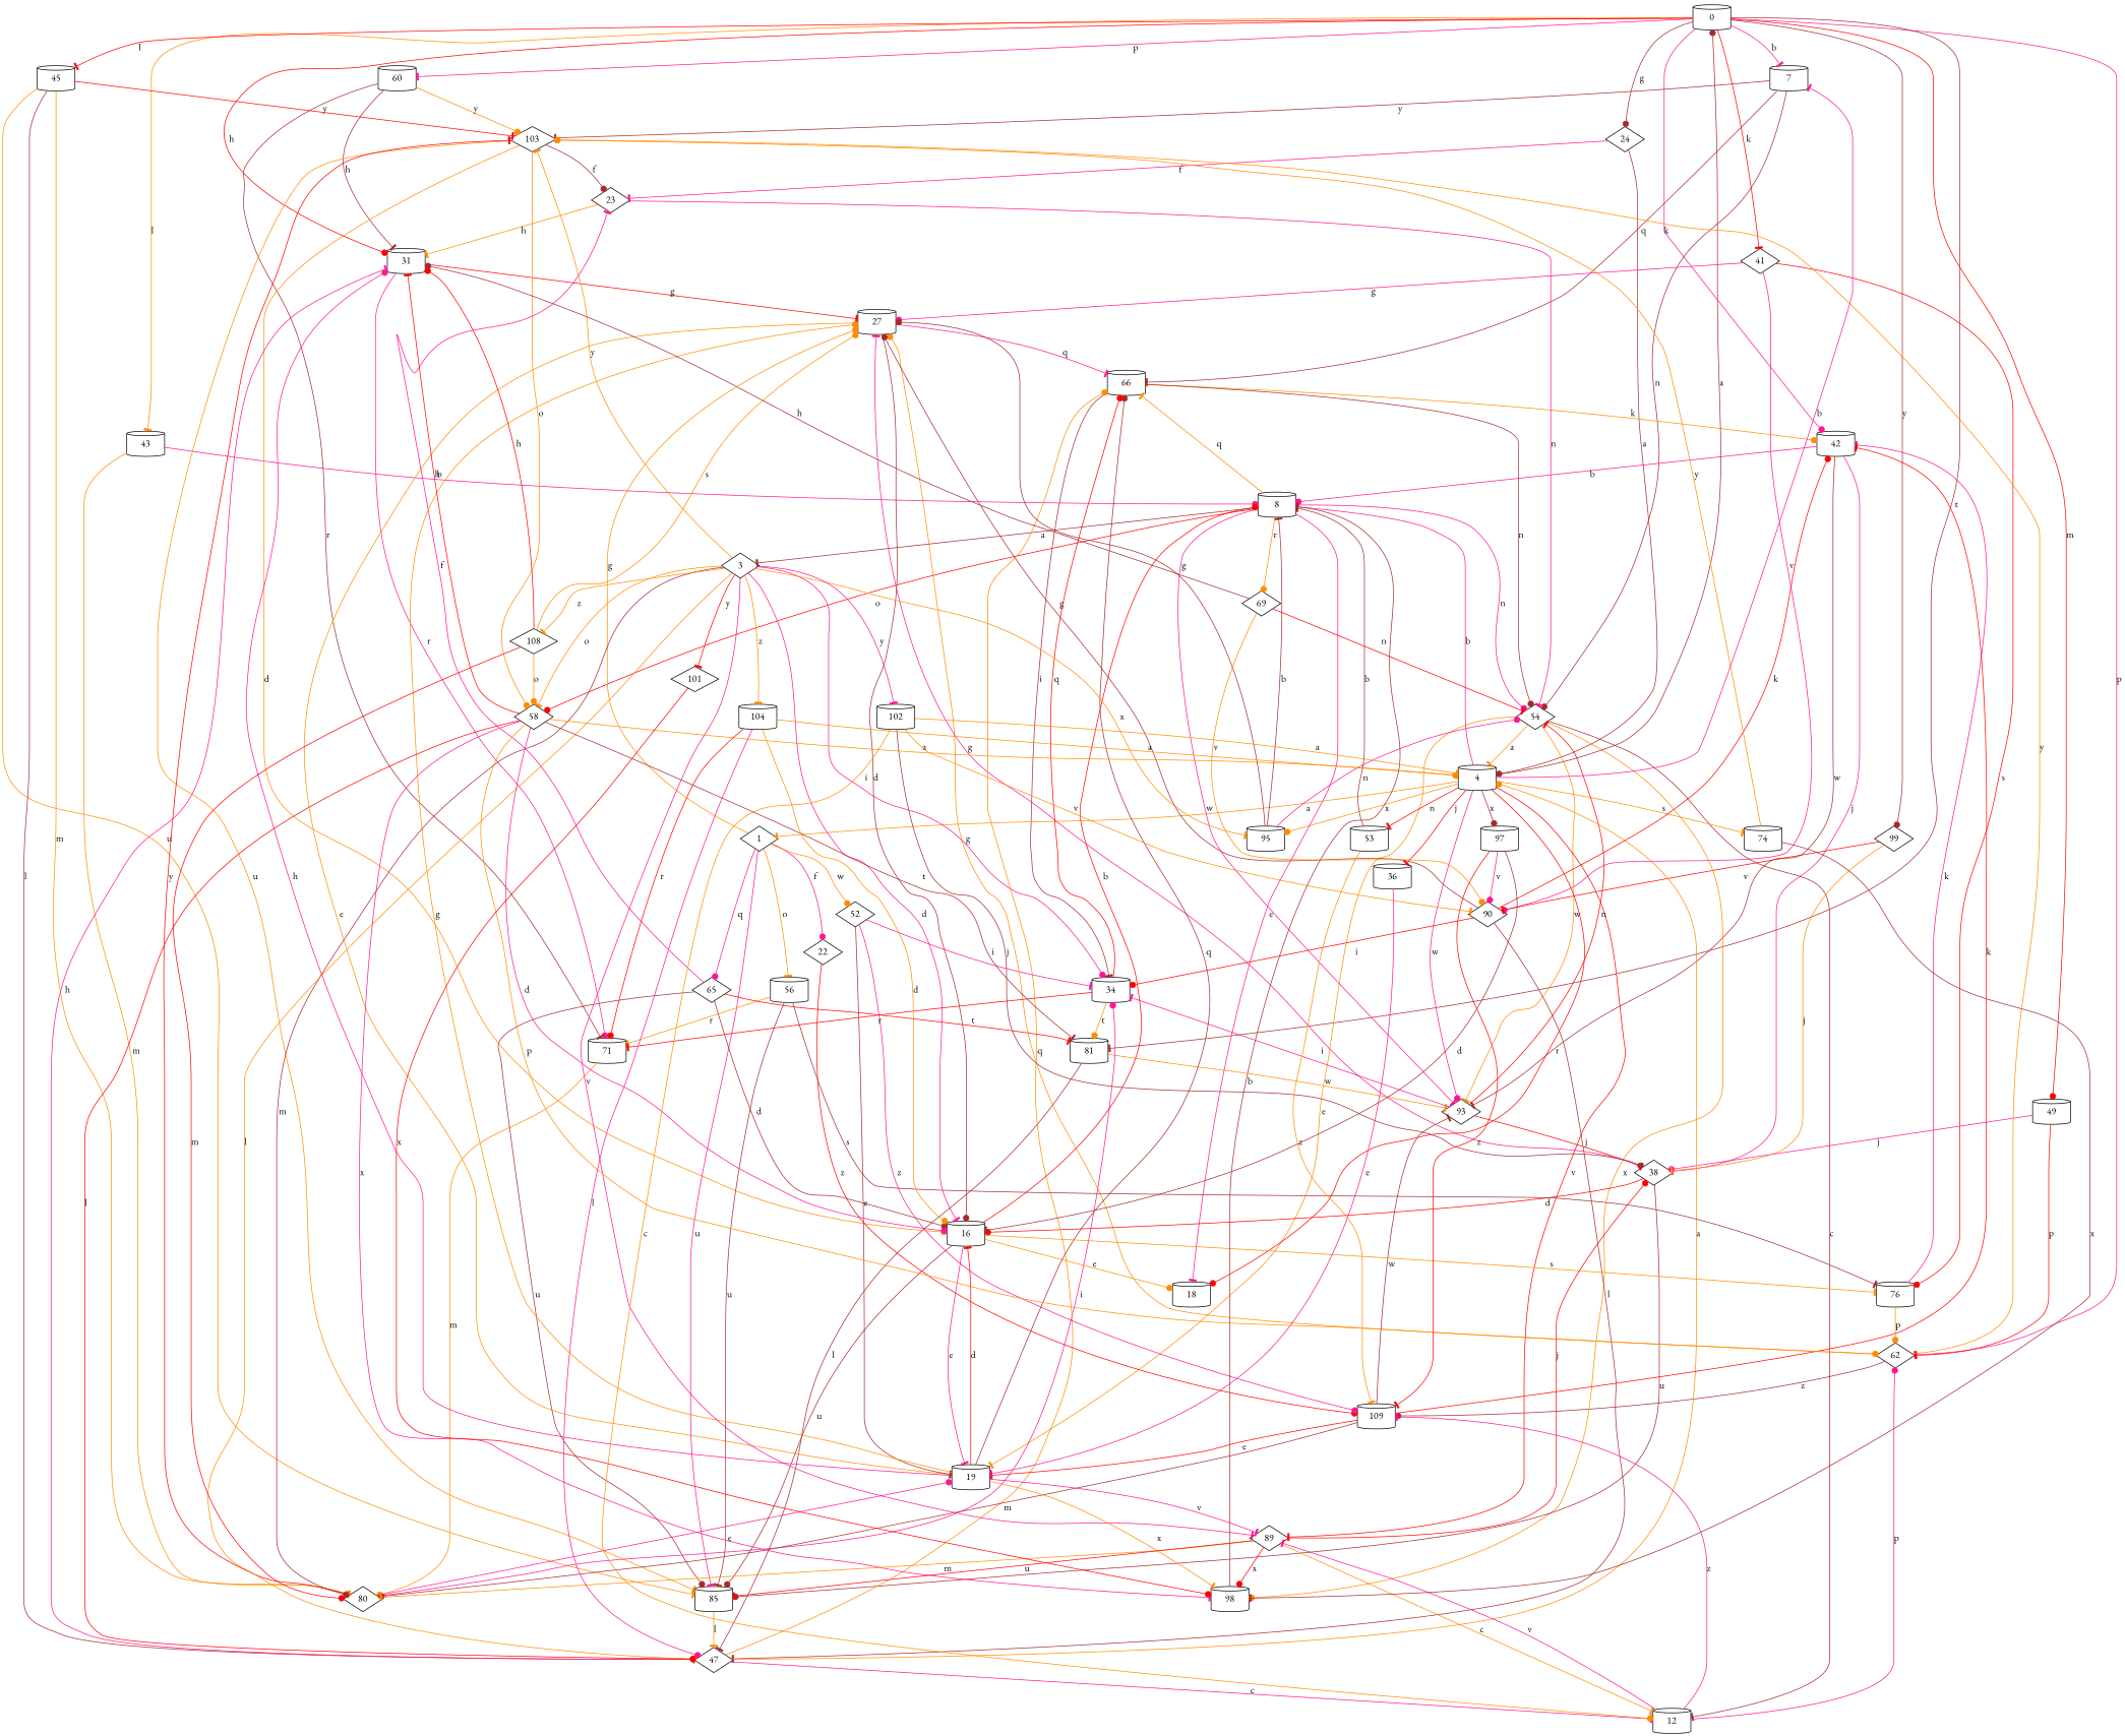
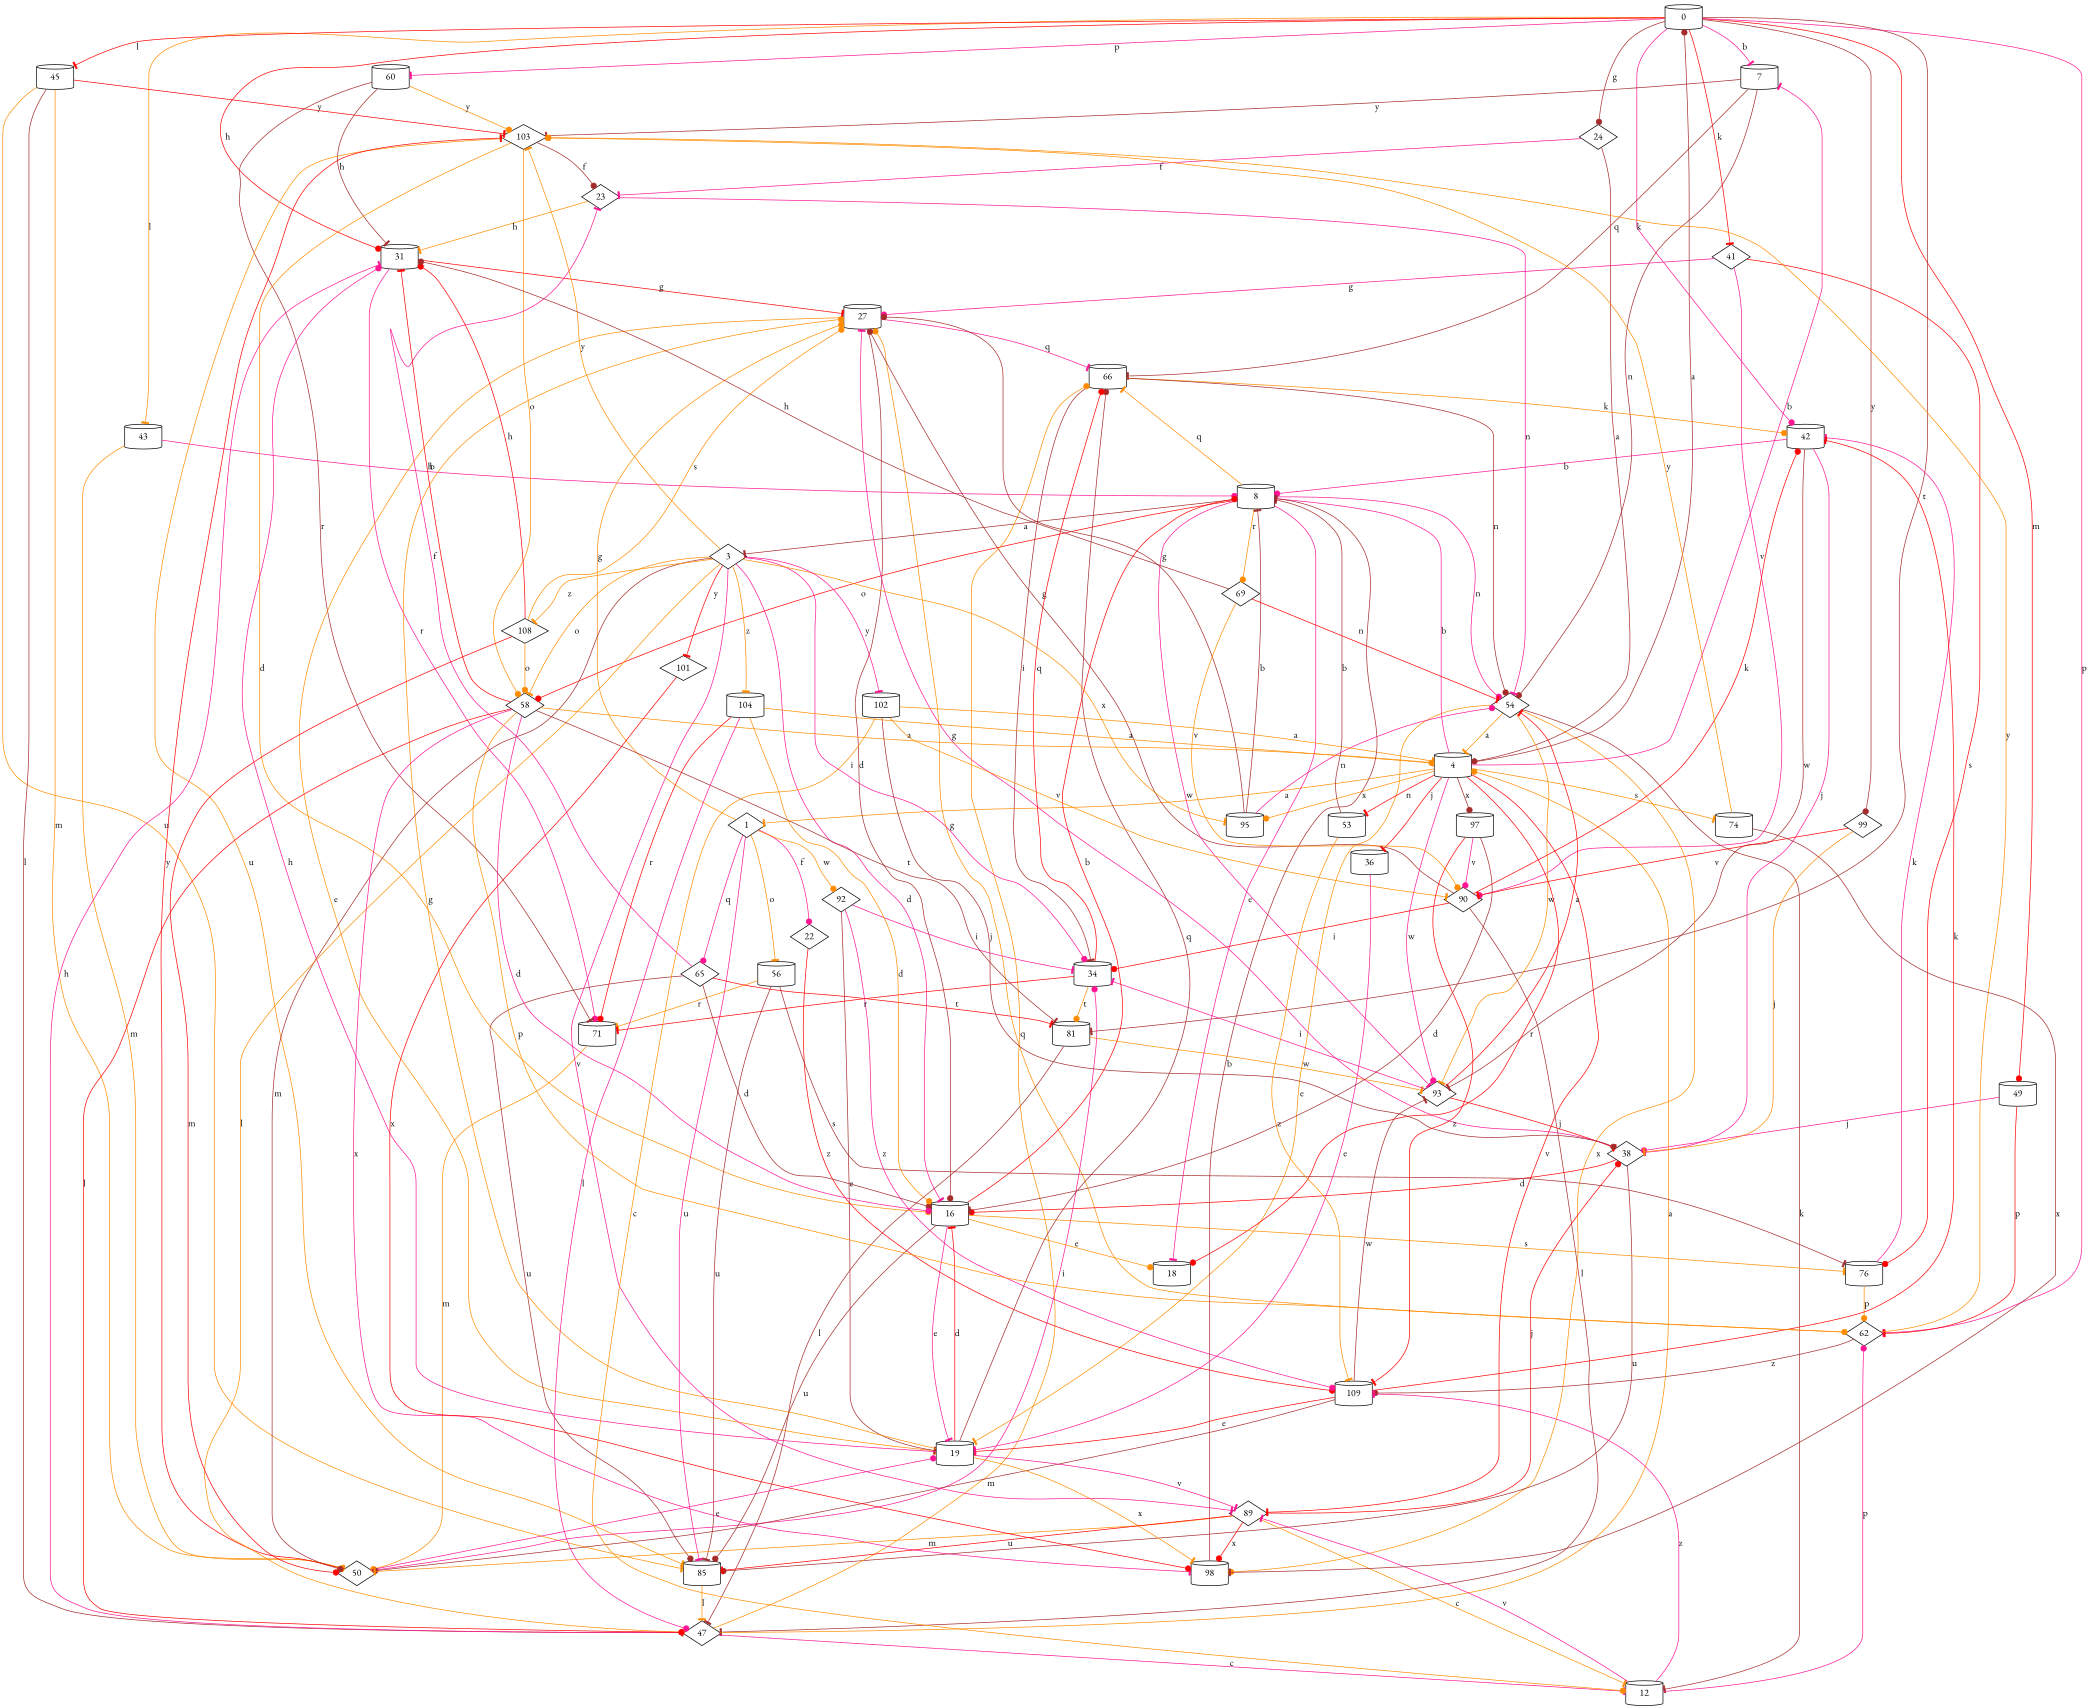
  strict digraph {
    fontname="EB Garamond"
    node [fontname="EB Garamond" shape=cylinder]
    edge [arrowhead=tee color=darkorange fontname="EB Garamond"]
    0
    7
    24 [shape=diamond]
    31
    41 [shape=diamond]
    42
    43
    45
    49
    60
    62 [shape=diamond]
    81
    99 [shape=diamond]
    103 [shape=diamond]
    54 [shape=diamond]
    66
    4
    23 [shape=diamond]
    27
    71
    76
    90 [shape=diamond]
    8
    93 [shape=diamond]
    38 [shape=diamond]
-   50 [shape=diamond label=80]
+   50 [shape=diamond]
    85
    47 [shape=diamond]
    109
    1 [shape=diamond]
    22 [shape=diamond]
    56
    65 [shape=diamond]
-   92 [shape=diamond label=52]
+   92 [shape=diamond]
    16
    19
    34
    3 [shape=diamond]
    58 [shape=diamond]
    89 [shape=diamond]
    95
    101 [shape=diamond]
    102
    104
    108 [shape=diamond]
    18
    12
    98
    36
    53
    74
    97
    69 [shape=diamond]
    0 -> 7 [color=deeppink label=b]
    0 -> 24 [arrowhead=dot color=brown label=g]
    0 -> 31 [arrowhead=dot color=red label=h]
    0 -> 41 [color=red label=k]
    0 -> 42 [arrowhead=dot color=deeppink label=k]
    0 -> 43 [label=l]
    0 -> 45 [color=red label=l]
    0 -> 49 [arrowhead=dot color=red label=m]
    0 -> 60 [color=deeppink label=p]
    0 -> 62 [color=deeppink label=p]
    0 -> 81 [color=brown label=t]
    0 -> 99 [arrowhead=dot color=brown label=y]
    7 -> 103 [color=brown label=y]
    7 -> 54 [arrowhead=dot color=brown label=n]
    7 -> 66 [color=brown label=q]
    24 -> 4 [arrowhead=dot color=brown label=a]
    24 -> 23 [color=deeppink label=f]
    31 -> 27 [color=red label=g]
    31 -> 71 [arrowhead=dot color=deeppink label=r]
    41 -> 27 [arrowhead=dot color=deeppink label=g]
    41 -> 76 [arrowhead=dot color=red label=s]
    41 -> 90 [arrowhead=dot color=deeppink label=v]
    42 -> 8 [arrowhead=dot color=deeppink label=b]
    42 -> 93 [color=brown label=w]
    42 -> 38 [color=deeppink label=j]
    43 -> 8 [arrowhead=dot color=deeppink label=b]
    43 -> 50 [arrowhead=dot label=m]
    45 -> 103 [color=red label=y]
    45 -> 50 [label=m]
    45 -> 85 [label=u]
    45 -> 47 [color=brown label=l]
    49 -> 62 [color=red label=p]
    49 -> 38 [arrowhead=dot color=deeppink label=j]
    60 -> 31 [color=brown label=h]
    60 -> 103 [arrowhead=dot label=y]
    60 -> 71 [color=brown label=r]
    62 -> 103 [arrowhead=dot label=y]
    62 -> 27 [arrowhead=dot label=g]
    62 -> 109 [arrowhead=dot color=brown label=z]
    81 -> 93 [label=w]
    81 -> 47 [color=brown label=l]
    99 -> 90 [color=red label=v]
    99 -> 38 [label=j]
    103 -> 23 [arrowhead=dot color=brown label=f]
    103 -> 85 [label=u]
    103 -> 16 [arrowhead=dot label=d]
    103 -> 58 [arrowhead=dot label=o]
    54 -> 4 [label=a]
    54 -> 93 [label=w]
    54 -> 19 [label=e]
-   54 -> 12 [color=brown label=c]
+   54 -> 12 [color=brown label=k]
    54 -> 98 [arrowhead=dot label=x]
    66 -> 42 [arrowhead=dot label=k]
    66 -> 54 [arrowhead=dot color=brown label=n]
    66 -> 34 [color=brown label=i]
    4 -> 0 [arrowhead=dot color=brown label=a]
    4 -> 7 [color=deeppink label=b]
    4 -> 8 [color=deeppink label=b]
    4 -> 93 [arrowhead=dot color=deeppink label=w]
    4 -> 1 [label=a]
    4 -> 89 [color=red label=v]
    4 -> 95 [arrowhead=dot label=x]
    4 -> 18 [arrowhead=dot color=red label=r]
    4 -> 36 [color=red label=j]
    4 -> 53 [color=red label=n]
    4 -> 74 [label=s]
    4 -> 97 [arrowhead=dot color=brown label=x]
    23 -> 31 [label=h]
    23 -> 54 [color=deeppink label=n]
    27 -> 66 [color=deeppink label=q]
    27 -> 16 [arrowhead=dot color=brown label=d]
    27 -> 19 [label=e]
    71 -> 50 [arrowhead=dot label=m]
    76 -> 42 [color=deeppink label=k]
    76 -> 62 [arrowhead=dot label=p]
    90 -> 42 [arrowhead=dot color=red label=k]
    90 -> 27 [arrowhead=dot color=brown label=g]
    90 -> 47 [color=brown label=l]
    90 -> 34 [arrowhead=dot color=red label=i]
    8 -> 54 [arrowhead=dot color=deeppink label=n]
    8 -> 66 [label=q]
    8 -> 93 [color=deeppink label=w]
    8 -> 3 [color=brown label=a]
    8 -> 58 [arrowhead=dot color=red label=o]
    8 -> 18 [color=deeppink label=e]
    8 -> 69 [arrowhead=dot label=r]
-   93 -> 54 [color=red label=n]
+   93 -> 54 [color=red label=a]
    93 -> 38 [color=red label=j]
    93 -> 34 [color=deeppink label=i]
    38 -> 27 [color=deeppink label=g]
    38 -> 85 [arrowhead=dot color=brown label=u]
    38 -> 16 [arrowhead=dot color=red label=d]
    50 -> 103 [color=red label=y]
    50 -> 19 [arrowhead=dot color=deeppink label=e]
    50 -> 34 [arrowhead=dot color=deeppink label=i]
    85 -> 47 [label=l]
    47 -> 31 [color=deeppink label=h]
    47 -> 66 [arrowhead=dot label=q]
    47 -> 4 [arrowhead=dot label=a]
    47 -> 12 [color=deeppink label=c]
    109 -> 42 [color=red label=k]
    109 -> 93 [color=brown label=w]
    109 -> 50 [arrowhead=dot color=brown label=m]
    109 -> 19 [color=red label=e]
    1 -> 27 [arrowhead=dot label=g]
    1 -> 85 [color=deeppink label=u]
    1 -> 22 [arrowhead=dot color=deeppink label=f]
    1 -> 56 [label=o]
    1 -> 65 [arrowhead=dot color=deeppink label=q]
    1 -> 92 [arrowhead=dot label=w]
    22 -> 109 [arrowhead=dot color=red label=z]
    56 -> 71 [label=r]
    56 -> 76 [color=brown label=s]
    56 -> 85 [color=brown label=u]
    65 -> 81 [color=red label=t]
    65 -> 23 [color=deeppink label=f]
    65 -> 85 [arrowhead=dot color=brown label=u]
    65 -> 16 [arrowhead=dot color=brown label=d]
    92 -> 109 [arrowhead=dot color=deeppink label=z]
    92 -> 19 [color=brown label=e]
    92 -> 34 [color=deeppink label=i]
    16 -> 76 [label=s]
    16 -> 8 [arrowhead=dot color=red label=b]
    16 -> 85 [arrowhead=dot color=brown label=u]
    16 -> 19 [color=deeppink label=e]
    16 -> 18 [arrowhead=dot label=e]
    19 -> 31 [arrowhead=dot color=deeppink label=h]
    19 -> 66 [arrowhead=dot color=brown label=q]
    19 -> 27 [arrowhead=dot label=g]
    19 -> 16 [color=red label=d]
    19 -> 89 [color=deeppink label=v]
    19 -> 98 [label=x]
    34 -> 81 [arrowhead=dot label=t]
    34 -> 66 [arrowhead=dot color=red label=q]
    34 -> 71 [color=red label=r]
    3 -> 103 [label=y]
    3 -> 50 [arrowhead=dot color=brown label=m]
    3 -> 47 [arrowhead=dot label=l]
    3 -> 16 [color=deeppink label=d]
    3 -> 34 [arrowhead=dot color=deeppink label=i]
    3 -> 58 [label=o]
    3 -> 89 [color=deeppink label=v]
    3 -> 95 [label=x]
    3 -> 101 [color=red label=y]
    3 -> 102 [color=deeppink label=y]
    3 -> 104 [label=z]
    3 -> 108 [label=z]
    58 -> 31 [color=red label=h]
    58 -> 62 [arrowhead=dot label=p]
    58 -> 81 [color=brown label=t]
    58 -> 4 [label=a]
    58 -> 47 [arrowhead=dot color=red label=l]
    58 -> 16 [arrowhead=dot color=deeppink label=d]
    58 -> 98 [color=deeppink label=x]
    89 -> 38 [arrowhead=dot color=red label=j]
    89 -> 50 [label=m]
    89 -> 85 [color=red label=u]
    89 -> 12 [label=c]
    89 -> 98 [arrowhead=dot color=red label=x]
    95 -> 54 [arrowhead=dot color=deeppink label=n]
    95 -> 27 [arrowhead=dot color=brown label=g]
    95 -> 8 [color=brown label=b]
    101 -> 98 [arrowhead=dot color=red label=x]
    102 -> 4 [label=a]
    102 -> 90 [label=v]
    102 -> 38 [arrowhead=dot color=brown label=j]
    102 -> 12 [arrowhead=dot label=c]
    104 -> 4 [arrowhead=dot label=a]
    104 -> 71 [arrowhead=dot color=red label=r]
    104 -> 47 [arrowhead=dot color=deeppink label=l]
    104 -> 16 [arrowhead=dot label=d]
    108 -> 31 [arrowhead=dot color=red label=h]
    108 -> 27 [arrowhead=dot label=s]
    108 -> 50 [arrowhead=dot color=red label=m]
    108 -> 58 [arrowhead=dot label=o]
    12 -> 62 [arrowhead=dot color=deeppink label=p]
    12 -> 109 [color=deeppink label=z]
    12 -> 89 [color=deeppink label=v]
    98 -> 8 [color=brown label=b]
    36 -> 19 [color=deeppink label=e]
    53 -> 8 [color=brown label=b]
    53 -> 109 [label=z]
    74 -> 103 [arrowhead=dot label=y]
    74 -> 98 [color=brown label=x]
    97 -> 90 [arrowhead=dot color=deeppink label=v]
    97 -> 109 [color=red label=z]
    97 -> 16 [color=brown label=d]
    69 -> 31 [arrowhead=dot color=brown label=h]
    69 -> 54 [color=red label=n]
    69 -> 90 [arrowhead=dot label=v]
  }
